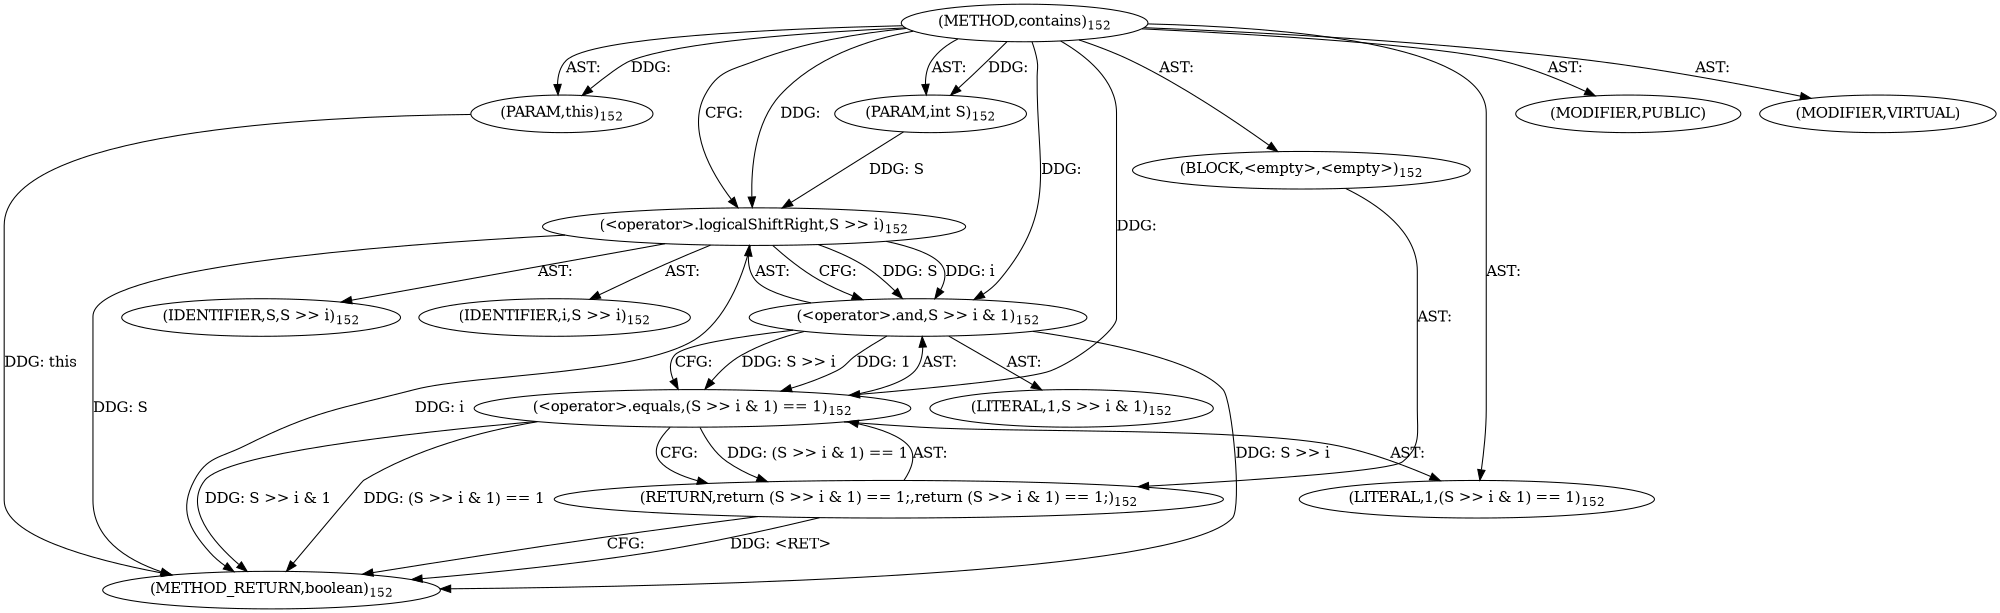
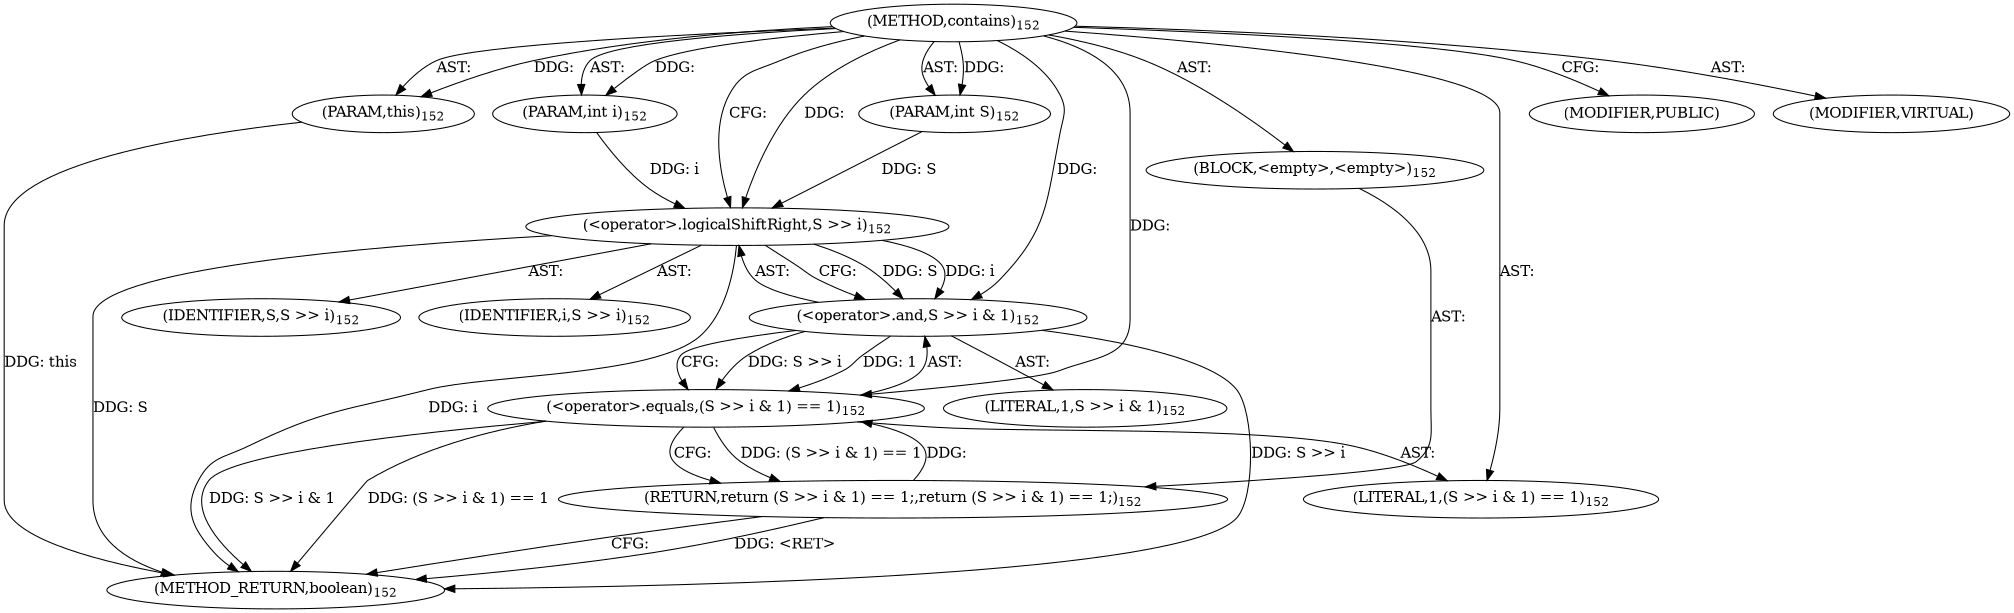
  digraph {
    n1 [label=<(METHOD,contains)<SUB>152</SUB>>]
    n2 [label=<(PARAM,this)<SUB>152</SUB>>]
    n3 [label=<(PARAM,int S)<SUB>152</SUB>>]
+   n4 [label=<(PARAM,int i)<SUB>152</SUB>>]
    n5 [label=<(BLOCK,&lt;empty&gt;,&lt;empty&gt;)<SUB>152</SUB>>]
    n6 [label=<(&lt;operator&gt;.equals,(S &gt;&gt; i &amp; 1) == 1)<SUB>152</SUB>>]
    n7 [label=<(&lt;operator&gt;.and,S &gt;&gt; i &amp; 1)<SUB>152</SUB>>]
    n8 [label=<(&lt;operator&gt;.logicalShiftRight,S &gt;&gt; i)<SUB>152</SUB>>]
    n9 [label=<(MODIFIER,PUBLIC)>]
    n10 [label=<(MODIFIER,VIRTUAL)>]
    n11 [label=<(LITERAL,1,(S &gt;&gt; i &amp; 1) == 1)<SUB>152</SUB>>]
    n12 [label=<(METHOD_RETURN,boolean)<SUB>152</SUB>>]
    n13 [label=<(RETURN,return (S &gt;&gt; i &amp; 1) == 1;,return (S &gt;&gt; i &amp; 1) == 1;)<SUB>152</SUB>>]
    n14 [label=<(LITERAL,1,S &gt;&gt; i &amp; 1)<SUB>152</SUB>>]
    n15 [label=<(IDENTIFIER,S,S &gt;&gt; i)<SUB>152</SUB>>]
    n16 [label=<(IDENTIFIER,i,S &gt;&gt; i)<SUB>152</SUB>>]
    n1 -> n2 [label="AST: "]
    n1 -> n2 [label="DDG: "]
    n1 -> n3 [label="AST: "]
    n1 -> n3 [label="DDG: "]
+   n1 -> n4 [label="AST: "]
+   n1 -> n4 [label="DDG: "]
    n1 -> n5 [label="AST: "]
    n1 -> n6 [label="DDG: "]
    n1 -> n7 [label="DDG: "]
    n1 -> n8 [label="CFG: "]
    n1 -> n8 [label="DDG: "]
-   n1 -> n9 [label="AST: "]
+   n1 -> n9 [label="CFG: "]
    n1 -> n10 [label="AST: "]
    n1 -> n11 [label="AST: "]
    n2 -> n12 [label="DDG: this"]
    n3 -> n8 [label="DDG: S"]
+   n4 -> n8 [label="DDG: i"]
    n5 -> n13 [label="AST: "]
    n6 -> n7 [label="AST: "]
    n6 -> n11 [label="AST: "]
    n6 -> n12 [label="DDG: S &gt;&gt; i &amp; 1"]
    n6 -> n12 [label="DDG: (S &gt;&gt; i &amp; 1) == 1"]
    n6 -> n13 [label="CFG: "]
    n6 -> n13 [label="DDG: (S &gt;&gt; i &amp; 1) == 1"]
    n7 -> n6 [label="CFG: "]
    n7 -> n6 [label="DDG: S &gt;&gt; i"]
    n7 -> n6 [label="DDG: 1"]
    n7 -> n8 [label="AST: "]
    n7 -> n12 [label="DDG: S &gt;&gt; i"]
    n7 -> n14 [label="AST: "]
    n8 -> n7 [label="CFG: "]
    n8 -> n7 [label="DDG: S"]
    n8 -> n7 [label="DDG: i"]
    n8 -> n12 [label="DDG: S"]
    n8 -> n12 [label="DDG: i"]
    n8 -> n15 [label="AST: "]
    n8 -> n16 [label="AST: "]
-   n13 -> n6 [label="AST: "]
+   n13 -> n6 [label="DDG: "]
    n13 -> n12 [label="CFG: "]
    n13 -> n12 [label="DDG: &lt;RET&gt;"]
  }
